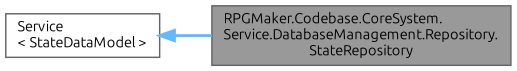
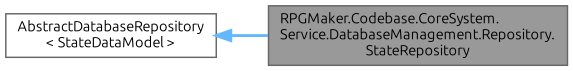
  digraph {
    rankdir=LR
    fontname=Ubuntu
    node [color=gray40 fontname=Ubuntu fontsize=10 shape=box style=filled]
    n1 [fillcolor=grey60 fontcolor=black height=0.2 label="RPGMaker.Codebase.CoreSystem.\lService.DatabaseManagement.Repository.\lStateRepository" width=0.4]
-   n2 [fillcolor=white height=0.2 label="Service\l\< StateDataModel \>" width=0.4]
+   n2 [fillcolor=white height=0.2 label="AbstractDatabaseRepository\l\< StateDataModel \>" width=0.4]
    n2 -> n1 [color=steelblue1 dir=back fontname=Ubuntu fontsize=10 labelfontname=Helvetica labelfontsize=10 style=bold]
  }
